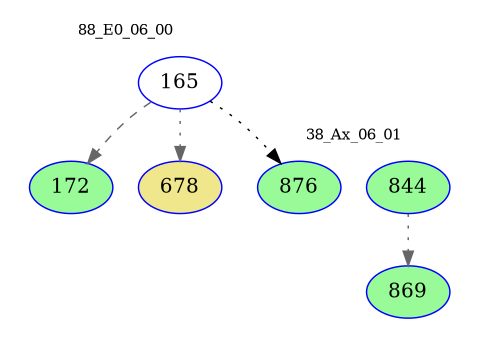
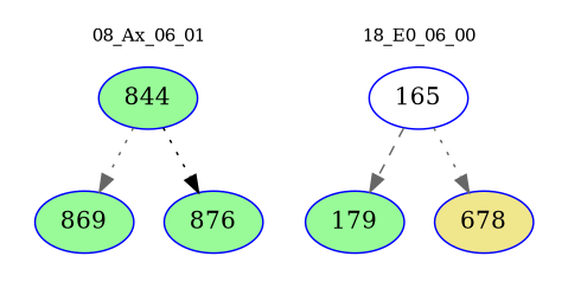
  digraph {
    node [color=blue fillcolor=palegreen style=filled]
    edge [color=gray40 style=dotted]
    n1 [label=844]
    n2 [label=869]
    n3 [label=876]
    n4 [fillcolor=white label=165]
-   n5 [label=172]
+   n5 [label=179]
    n6 [fillcolor=khaki label=678]
    subgraph cluster_1 {
      color=white
      fontsize=10
-     label="38_Ax_06_01"
+     label="08_Ax_06_01"
      n1
      n2
      n3
    }
    subgraph cluster_2 {
      color=white
      fontsize=10
-     label="88_E0_06_00"
+     label="18_E0_06_00"
      n4
      n5
      n6
    }
    n1 -> n2
-   n4 -> n3 [color=black]
+   n1 -> n3 [color=black]
    n4 -> n5 [style=dashed]
    n4 -> n6
  }
